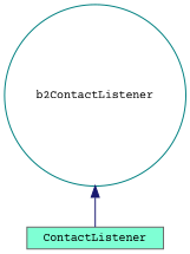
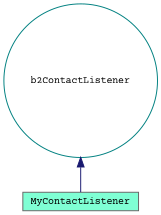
  digraph {
    fontname="Courier Prime"
    node [fontname="Courier Prime" fontsize=10 style=filled]
-   n1 [color=gray40 fillcolor=aquamarine fontcolor=black height=0.2 label=ContactListener shape=box width=0.4]
+   n1 [color=gray40 fillcolor=aquamarine fontcolor=black height=0.2 label=MyContactListener shape=box width=0.4]
    n2 [color=teal fillcolor=white height=0.2 label=b2ContactListener shape=circle width=0.4]
    n2 -> n1 [color=midnightblue dir=back fontname="Courier Prime" fontsize=10 labelfontname=Helvetica labelfontsize=10 style=solid]
  }
